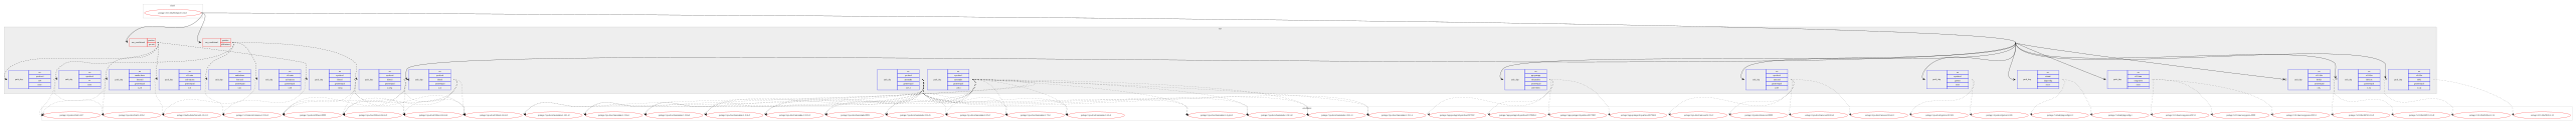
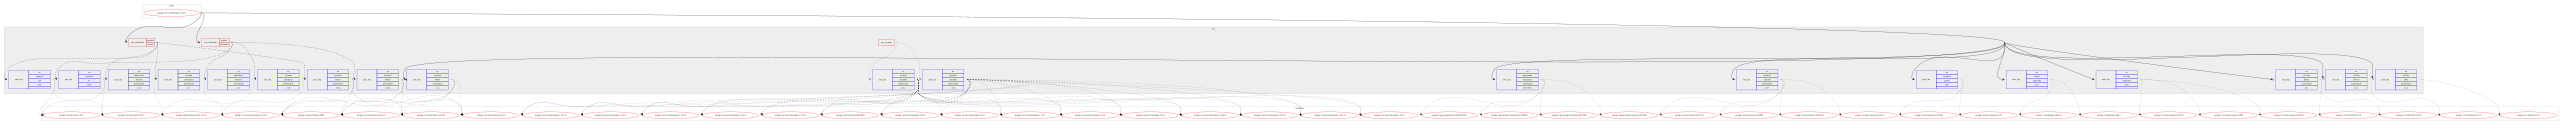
  digraph {
    compound=true
    concentrate=true
    fontname="Liberation Serif"
    fontsize=10
    newrank=true
    rankdir=TB
    ranksep=1.5
    node [color=red fontname="Liberation Serif" fontsize=10]
    edge [arrowhead=vee fontname="Liberation Serif" headport=w style=dotted tailport=e weight=100]
    n1 [label="portage://x11-libs/libXpm-3.5.12-r1" width=4]
    n2 [color=blue label=<<TABLE BORDER="0" CELLBORDER="1" CELLSPACING="0" CELLPADDING="4" WIDTH="220"><TR><TD ROWSPAN="6" CELLPADDING="30">pack_dep</TD></TR><TR><TD WIDTH="110">no</TD></TR><TR><TD>sys-devel</TD></TR><TR><TD>automake</TD></TR><TR><TD>greaterequal</TD></TR><TR><TD>1.16.1</TD></TR></TABLE>> shape=none]
    n3 [color=blue label=<<TABLE BORDER="0" CELLBORDER="1" CELLSPACING="0" CELLPADDING="4" WIDTH="220"><TR><TD ROWSPAN="6" CELLPADDING="30">pack_dep</TD></TR><TR><TD WIDTH="110">no</TD></TR><TR><TD>sys-devel</TD></TR><TR><TD>automake</TD></TR><TR><TD>greaterequal</TD></TR><TR><TD>1.15.1</TD></TR></TABLE>> shape=none]
+   n4 [label=<<TABLE BORDER="0" CELLBORDER="1" CELLSPACING="0" CELLPADDING="4"><TR><TD CELLPADDING="10">any_of_group</TD></TR></TABLE>> shape=none]
    n5 [color=blue label=<<TABLE BORDER="0" CELLBORDER="1" CELLSPACING="0" CELLPADDING="4" WIDTH="220"><TR><TD ROWSPAN="6" CELLPADDING="30">pack_dep</TD></TR><TR><TD WIDTH="110">no</TD></TR><TR><TD>sys-devel</TD></TR><TR><TD>libtool</TD></TR><TR><TD>greaterequal</TD></TR><TR><TD>2.2.6a</TD></TR></TABLE>> shape=none]
    n6 [color=blue label=<<TABLE BORDER="0" CELLBORDER="1" CELLSPACING="0" CELLPADDING="4" WIDTH="220"><TR><TD ROWSPAN="6" CELLPADDING="30">pack_dep</TD></TR><TR><TD WIDTH="110">no</TD></TR><TR><TD>sys-devel</TD></TR><TR><TD>m4</TD></TR><TR><TD>none</TD></TR><TR><TD></TD></TR></TABLE>> shape=none]
    n7 [color=blue label=<<TABLE BORDER="0" CELLBORDER="1" CELLSPACING="0" CELLPADDING="4" WIDTH="220"><TR><TD ROWSPAN="6" CELLPADDING="30">pack_dep</TD></TR><TR><TD WIDTH="110">no</TD></TR><TR><TD>x11-misc</TD></TR><TR><TD>util-macros</TD></TR><TR><TD>greaterequal</TD></TR><TR><TD>1.18</TD></TR></TABLE>> shape=none]
    n8 [color=blue label=<<TABLE BORDER="0" CELLBORDER="1" CELLSPACING="0" CELLPADDING="4" WIDTH="220"><TR><TD ROWSPAN="6" CELLPADDING="30">pack_dep</TD></TR><TR><TD WIDTH="110">no</TD></TR><TR><TD>media-fonts</TD></TR><TR><TD>font-util</TD></TR><TR><TD>greaterequal</TD></TR><TR><TD>1.2.0</TD></TR></TABLE>> shape=none]
    n9 [label=<<TABLE BORDER="0" CELLBORDER="1" CELLSPACING="0" CELLPADDING="4"><TR><TD ROWSPAN="3" CELLPADDING="10">use_conditional</TD></TR><TR><TD>positive</TD></TR><TR><TD>ppc-aix</TD></TR></TABLE>> shape=none]
    n10 [color=blue label=<<TABLE BORDER="0" CELLBORDER="1" CELLSPACING="0" CELLPADDING="4" WIDTH="220"><TR><TD ROWSPAN="6" CELLPADDING="30">pack_dep</TD></TR><TR><TD WIDTH="110">no</TD></TR><TR><TD>sys-devel</TD></TR><TR><TD>libtool</TD></TR><TR><TD>greaterequal</TD></TR><TR><TD>2.2.6a</TD></TR></TABLE>> shape=none]
    n11 [color=blue label=<<TABLE BORDER="0" CELLBORDER="1" CELLSPACING="0" CELLPADDING="4" WIDTH="220"><TR><TD ROWSPAN="6" CELLPADDING="30">pack_dep</TD></TR><TR><TD WIDTH="110">no</TD></TR><TR><TD>sys-devel</TD></TR><TR><TD>m4</TD></TR><TR><TD>none</TD></TR><TR><TD></TD></TR></TABLE>> shape=none]
    n12 [color=blue label=<<TABLE BORDER="0" CELLBORDER="1" CELLSPACING="0" CELLPADDING="4" WIDTH="220"><TR><TD ROWSPAN="6" CELLPADDING="30">pack_dep</TD></TR><TR><TD WIDTH="110">no</TD></TR><TR><TD>x11-misc</TD></TR><TR><TD>util-macros</TD></TR><TR><TD>greaterequal</TD></TR><TR><TD>1.18</TD></TR></TABLE>> shape=none]
    n13 [color=blue label=<<TABLE BORDER="0" CELLBORDER="1" CELLSPACING="0" CELLPADDING="4" WIDTH="220"><TR><TD ROWSPAN="6" CELLPADDING="30">pack_dep</TD></TR><TR><TD WIDTH="110">no</TD></TR><TR><TD>media-fonts</TD></TR><TR><TD>font-util</TD></TR><TR><TD>greaterequal</TD></TR><TR><TD>1.2.0</TD></TR></TABLE>> shape=none]
    n14 [label=<<TABLE BORDER="0" CELLBORDER="1" CELLSPACING="0" CELLPADDING="4"><TR><TD ROWSPAN="3" CELLPADDING="10">use_conditional</TD></TR><TR><TD>positive</TD></TR><TR><TD>x86-winnt</TD></TR></TABLE>> shape=none]
    n15 [color=blue label=<<TABLE BORDER="0" CELLBORDER="1" CELLSPACING="0" CELLPADDING="4" WIDTH="220"><TR><TD ROWSPAN="6" CELLPADDING="30">pack_dep</TD></TR><TR><TD WIDTH="110">no</TD></TR><TR><TD>app-portage</TD></TR><TR><TD>elt-patches</TD></TR><TR><TD>greaterequal</TD></TR><TR><TD>20170815</TD></TR></TABLE>> shape=none]
    n16 [color=blue label=<<TABLE BORDER="0" CELLBORDER="1" CELLSPACING="0" CELLPADDING="4" WIDTH="220"><TR><TD ROWSPAN="6" CELLPADDING="30">pack_dep</TD></TR><TR><TD WIDTH="110">no</TD></TR><TR><TD>sys-devel</TD></TR><TR><TD>autoconf</TD></TR><TR><TD>greaterequal</TD></TR><TR><TD>2.69</TD></TR></TABLE>> shape=none]
    n17 [color=blue label=<<TABLE BORDER="0" CELLBORDER="1" CELLSPACING="0" CELLPADDING="4" WIDTH="220"><TR><TD ROWSPAN="6" CELLPADDING="30">pack_dep</TD></TR><TR><TD WIDTH="110">no</TD></TR><TR><TD>sys-devel</TD></TR><TR><TD>gettext</TD></TR><TR><TD>none</TD></TR><TR><TD></TD></TR></TABLE>> shape=none]
    n18 [color=blue label=<<TABLE BORDER="0" CELLBORDER="1" CELLSPACING="0" CELLPADDING="4" WIDTH="220"><TR><TD ROWSPAN="6" CELLPADDING="30">pack_dep</TD></TR><TR><TD WIDTH="110">no</TD></TR><TR><TD>sys-devel</TD></TR><TR><TD>libtool</TD></TR><TR><TD>greaterequal</TD></TR><TR><TD>2.4</TD></TR></TABLE>> shape=none]
    n19 [color=blue label=<<TABLE BORDER="0" CELLBORDER="1" CELLSPACING="0" CELLPADDING="4" WIDTH="220"><TR><TD ROWSPAN="6" CELLPADDING="30">pack_dep</TD></TR><TR><TD WIDTH="110">no</TD></TR><TR><TD>virtual</TD></TR><TR><TD>pkgconfig</TD></TR><TR><TD>none</TD></TR><TR><TD></TD></TR></TABLE>> shape=none]
    n20 [color=blue label=<<TABLE BORDER="0" CELLBORDER="1" CELLSPACING="0" CELLPADDING="4" WIDTH="220"><TR><TD ROWSPAN="6" CELLPADDING="30">pack_dep</TD></TR><TR><TD WIDTH="110">no</TD></TR><TR><TD>x11-base</TD></TR><TR><TD>xorg-proto</TD></TR><TR><TD>none</TD></TR><TR><TD></TD></TR></TABLE>> shape=none]
    n21 [color=blue label=<<TABLE BORDER="0" CELLBORDER="1" CELLSPACING="0" CELLPADDING="4" WIDTH="220"><TR><TD ROWSPAN="6" CELLPADDING="30">pack_dep</TD></TR><TR><TD WIDTH="110">no</TD></TR><TR><TD>x11-libs</TD></TR><TR><TD>libX11</TD></TR><TR><TD>greaterequal</TD></TR><TR><TD>1.6.2</TD></TR></TABLE>> shape=none]
    n22 [color=blue label=<<TABLE BORDER="0" CELLBORDER="1" CELLSPACING="0" CELLPADDING="4" WIDTH="220"><TR><TD ROWSPAN="6" CELLPADDING="30">pack_dep</TD></TR><TR><TD WIDTH="110">no</TD></TR><TR><TD>x11-libs</TD></TR><TR><TD>libXext</TD></TR><TR><TD>greaterequal</TD></TR><TR><TD>1.3.2</TD></TR></TABLE>> shape=none]
    n23 [color=blue label=<<TABLE BORDER="0" CELLBORDER="1" CELLSPACING="0" CELLPADDING="4" WIDTH="220"><TR><TD ROWSPAN="6" CELLPADDING="30">pack_dep</TD></TR><TR><TD WIDTH="110">no</TD></TR><TR><TD>x11-libs</TD></TR><TR><TD>libXt</TD></TR><TR><TD>greaterequal</TD></TR><TR><TD>1.1.4</TD></TR></TABLE>> shape=none]
    n24 [label="portage://sys-devel/automake-1.10.3-r3" width=4]
    n25 [label="portage://sys-devel/automake-1.11.6-r3" width=4]
    n26 [label="portage://sys-devel/automake-1.12.6-r2" width=4]
    n27 [label="portage://sys-devel/automake-1.13.4-r2" width=4]
    n28 [label="portage://sys-devel/automake-1.14.1-r2" width=4]
    n29 [label="portage://sys-devel/automake-1.15.1-r2" width=4]
    n30 [label="portage://sys-devel/automake-1.16.1-r1" width=4]
    n31 [label="portage://sys-devel/automake-1.16.1-r2" width=4]
    n32 [label="portage://sys-devel/automake-1.4_p6-r2" width=4]
+   n33 [label="portage://sys-devel/automake-1.5-r2" width=4]
    n34 [label="portage://sys-devel/automake-1.6.3-r2" width=4]
    n35 [label="portage://sys-devel/automake-1.7.9-r3" width=4]
    n36 [label="portage://sys-devel/automake-1.8.5-r5" width=4]
    n37 [label="portage://sys-devel/automake-1.9.6-r5" width=4]
    n38 [label="portage://sys-devel/automake-9999" width=4]
    n39 [label="portage://sys-devel/libtool-2.4.6-r3" width=4]
    n40 [label="portage://sys-devel/libtool-2.4.6-r4" width=4]
    n41 [label="portage://sys-devel/libtool-2.4.6-r5" width=4]
    n42 [label="portage://sys-devel/libtool-9999" width=4]
    n43 [label="portage://sys-devel/m4-1.4.17" width=4]
    n44 [label="portage://sys-devel/m4-1.4.18-r1" width=4]
    n45 [label="portage://x11-misc/util-macros-1.19.2-r1" width=4]
    n46 [label="portage://media-fonts/font-util-1.3.2-r1" width=4]
    n47 [label="portage://app-portage/elt-patches-20170317" width=4]
    n48 [label="portage://app-portage/elt-patches-20170422" width=4]
    n49 [label="portage://app-portage/elt-patches-20170815" width=4]
    n50 [label="portage://app-portage/elt-patches-20170826.1" width=4]
    n51 [label="portage://sys-devel/autoconf-2.13-r1" width=4]
    n52 [label="portage://sys-devel/autoconf-2.64-r1" width=4]
    n53 [label="portage://sys-devel/autoconf-2.69-r4" width=4]
    n54 [label="portage://sys-devel/autoconf-9999" width=4]
    n55 [label="portage://sys-devel/gettext-0.19.8.1" width=4]
    n56 [label="portage://sys-devel/gettext-0.20.1" width=4]
    n57 [label="portage://virtual/pkgconfig-0-r1" width=4]
    n58 [label="portage://virtual/pkgconfig-1" width=4]
    n59 [label="portage://x11-base/xorg-proto-2019.1" width=4]
    n60 [label="portage://x11-base/xorg-proto-2019.2" width=4]
    n61 [label="portage://x11-base/xorg-proto-9999" width=4]
    n62 [label="portage://x11-libs/libX11-1.6.8" width=4]
    n63 [label="portage://x11-libs/libX11-1.6.9" width=4]
    n64 [label="portage://x11-libs/libXext-1.3.4" width=4]
    n65 [label="portage://x11-libs/libXt-1.2.0" width=4]
    subgraph cluster_1 {
      color=gray
      label=<<i>ebuild</i>>
      rank=same
      n1
    }
    subgraph cluster_2 {
      color=gray
      label=<<i>dependencies</i>>
      subgraph cluster_3 {
        color=gray
        fillcolor="#eeeeee"
        label=<<i>compile</i>>
        style=filled
        subgraph sub_4 {
          color=gray
          fillcolor="#eeeeee"
          label=<<i>compile</i>>
          style=filled
+         n4
          subgraph sub_5 {
            color=gray
            fillcolor="#eeeeee"
            label=<<i>compile</i>>
            style=filled
            n2
          }
          subgraph sub_6 {
            color=gray
            fillcolor="#eeeeee"
            label=<<i>compile</i>>
            style=filled
            n3
          }
        }
        subgraph sub_7 {
          color=gray
          fillcolor="#eeeeee"
          label=<<i>compile</i>>
          style=filled
          n9
          subgraph sub_8 {
            color=gray
            fillcolor="#eeeeee"
            label=<<i>compile</i>>
            style=filled
            n5
          }
          subgraph sub_9 {
            color=gray
            fillcolor="#eeeeee"
            label=<<i>compile</i>>
            style=filled
            n6
          }
          subgraph sub_10 {
            color=gray
            fillcolor="#eeeeee"
            label=<<i>compile</i>>
            style=filled
            n7
          }
          subgraph sub_11 {
            color=gray
            fillcolor="#eeeeee"
            label=<<i>compile</i>>
            style=filled
            n8
          }
        }
        subgraph sub_12 {
          color=gray
          fillcolor="#eeeeee"
          label=<<i>compile</i>>
          style=filled
          n14
          subgraph sub_13 {
            color=gray
            fillcolor="#eeeeee"
            label=<<i>compile</i>>
            style=filled
            n10
          }
          subgraph sub_14 {
            color=gray
            fillcolor="#eeeeee"
            label=<<i>compile</i>>
            style=filled
            n11
          }
          subgraph sub_15 {
            color=gray
            fillcolor="#eeeeee"
            label=<<i>compile</i>>
            style=filled
            n12
          }
          subgraph sub_16 {
            color=gray
            fillcolor="#eeeeee"
            label=<<i>compile</i>>
            style=filled
            n13
          }
        }
        subgraph sub_17 {
          color=gray
          fillcolor="#eeeeee"
          label=<<i>compile</i>>
          style=filled
          n15
        }
        subgraph sub_18 {
          color=gray
          fillcolor="#eeeeee"
          label=<<i>compile</i>>
          style=filled
          n16
        }
        subgraph sub_19 {
          color=gray
          fillcolor="#eeeeee"
          label=<<i>compile</i>>
          style=filled
          n17
        }
        subgraph sub_20 {
          color=gray
          fillcolor="#eeeeee"
          label=<<i>compile</i>>
          style=filled
          n18
        }
        subgraph sub_21 {
          color=gray
          fillcolor="#eeeeee"
          label=<<i>compile</i>>
          style=filled
          n19
        }
        subgraph sub_22 {
          color=gray
          fillcolor="#eeeeee"
          label=<<i>compile</i>>
          style=filled
          n20
        }
      }
      subgraph cluster_23 {
        color=gray
        fillcolor="#eeeeee"
        label=<<i>compile and run</i>>
        style=filled
        subgraph sub_24 {
          color=gray
          fillcolor="#eeeeee"
          label=<<i>compile and run</i>>
          style=filled
          n21
        }
        subgraph sub_25 {
          color=gray
          fillcolor="#eeeeee"
          label=<<i>compile and run</i>>
          style=filled
          n22
        }
        subgraph sub_26 {
          color=gray
          fillcolor="#eeeeee"
          label=<<i>compile and run</i>>
          style=filled
          n23
        }
      }
      subgraph cluster_27 {
        color=gray
        fillcolor="#eeeeee"
        label=<<i>run</i>>
        style=filled
      }
    }
    subgraph cluster_28 {
      color=gray
      label=<<i>candidates</i>>
      rank=same
      subgraph sub_29 {
        color=black
        label=<<i>candidates</i>>
        nodesep=1
        rank=same
        n24
        n25
        n26
        n27
        n28
        n29
        n30
        n31
        n32
+       n33
        n34
        n35
        n36
        n37
        n38
      }
      subgraph sub_30 {
        color=black
        label=<<i>candidates</i>>
        nodesep=1
        rank=same
        n24
        n25
        n26
        n27
        n28
        n29
        n30
        n31
        n32
+       n33
        n34
        n35
        n36
        n37
        n38
      }
      subgraph sub_31 {
        color=black
        label=<<i>candidates</i>>
        nodesep=1
        rank=same
        n39
        n40
        n41
        n42
      }
      subgraph sub_32 {
        color=black
        label=<<i>candidates</i>>
        nodesep=1
        rank=same
        n43
        n44
      }
      subgraph sub_33 {
        color=black
        label=<<i>candidates</i>>
        nodesep=1
        rank=same
        n45
      }
      subgraph sub_34 {
        color=black
        label=<<i>candidates</i>>
        nodesep=1
        rank=same
        n46
      }
      subgraph sub_35 {
        color=black
        label=<<i>candidates</i>>
        nodesep=1
        rank=same
        n39
        n40
        n41
        n42
      }
      subgraph sub_36 {
        color=black
        label=<<i>candidates</i>>
        nodesep=1
        rank=same
        n43
        n44
      }
      subgraph sub_37 {
        color=black
        label=<<i>candidates</i>>
        nodesep=1
        rank=same
        n45
      }
      subgraph sub_38 {
        color=black
        label=<<i>candidates</i>>
        nodesep=1
        rank=same
        n46
      }
      subgraph sub_39 {
        color=black
        label=<<i>candidates</i>>
        nodesep=1
        rank=same
        n47
        n48
        n49
        n50
      }
      subgraph sub_40 {
        color=black
        label=<<i>candidates</i>>
        nodesep=1
        rank=same
        n51
        n52
        n53
        n54
      }
      subgraph sub_41 {
        color=black
        label=<<i>candidates</i>>
        nodesep=1
        rank=same
        n55
        n56
      }
      subgraph sub_42 {
        color=black
        label=<<i>candidates</i>>
        nodesep=1
        rank=same
        n39
        n40
        n41
        n42
      }
      subgraph sub_43 {
        color=black
        label=<<i>candidates</i>>
        nodesep=1
        rank=same
        n57
        n58
      }
      subgraph sub_44 {
        color=black
        label=<<i>candidates</i>>
        nodesep=1
        rank=same
        n59
        n60
        n61
      }
      subgraph sub_45 {
        color=black
        label=<<i>candidates</i>>
        nodesep=1
        rank=same
        n62
        n63
      }
      subgraph sub_46 {
        color=black
        label=<<i>candidates</i>>
        nodesep=1
        rank=same
        n64
      }
      subgraph sub_47 {
        color=black
        label=<<i>candidates</i>>
        nodesep=1
        rank=same
        n65
      }
    }
    n1 -> n9 [style=solid weight=20]
    n1 -> n14 [style=solid weight=20]
    n1 -> n15 [style=solid weight=20]
    n1 -> n16 [style=solid weight=20]
    n1 -> n17 [style=solid weight=20]
    n1 -> n18 [style=solid weight=20]
    n1 -> n19 [style=solid weight=20]
    n1 -> n20 [style=solid weight=20]
    n1 -> n21 [arrowhead=odotvee style=solid weight=20]
    n1 -> n22 [arrowhead=odotvee style=solid weight=20]
    n1 -> n23 [arrowhead=odotvee style=solid weight=20]
    n2 -> n24
    n2 -> n25
    n2 -> n26
    n2 -> n27
    n2 -> n28
    n2 -> n29
    n2 -> n30
    n2 -> n31
    n2 -> n32
+   n2 -> n33
    n2 -> n34
    n2 -> n35
    n2 -> n36
    n2 -> n37
    n2 -> n38
    n3 -> n24
    n3 -> n25
    n3 -> n26
    n3 -> n27
    n3 -> n28
    n3 -> n29
    n3 -> n30
    n3 -> n31
    n3 -> n32
+   n3 -> n33
    n3 -> n34
    n3 -> n35
    n3 -> n36
    n3 -> n37
    n3 -> n38
+   n4 -> n2 [arrowhead=oinv weight=20]
+   n4 -> n3 [arrowhead=oinv weight=20]
    n5 -> n39
    n5 -> n40
    n5 -> n41
    n5 -> n42
    n6 -> n43
    n6 -> n44
    n7 -> n45
    n8 -> n46
    n9 -> n5 [style=dashed weight=20]
    n9 -> n6 [style=dashed weight=20]
    n9 -> n7 [style=dashed weight=20]
    n9 -> n8 [style=dashed weight=20]
    n10 -> n39
    n10 -> n40
    n10 -> n41
    n10 -> n42
    n11 -> n43
    n11 -> n44
    n12 -> n45
    n13 -> n46
    n14 -> n10 [style=dashed weight=20]
    n14 -> n11 [style=dashed weight=20]
    n14 -> n12 [style=dashed weight=20]
    n14 -> n13 [style=dashed weight=20]
    n15 -> n47
    n15 -> n48
    n15 -> n49
    n15 -> n50
    n16 -> n51
    n16 -> n52
    n16 -> n53
    n16 -> n54
    n17 -> n55
    n17 -> n56
    n18 -> n39
    n18 -> n40
    n18 -> n41
    n18 -> n42
    n19 -> n57
    n19 -> n58
    n20 -> n59
    n20 -> n60
    n20 -> n61
    n21 -> n62
    n21 -> n63
    n22 -> n64
    n23 -> n65
  }
